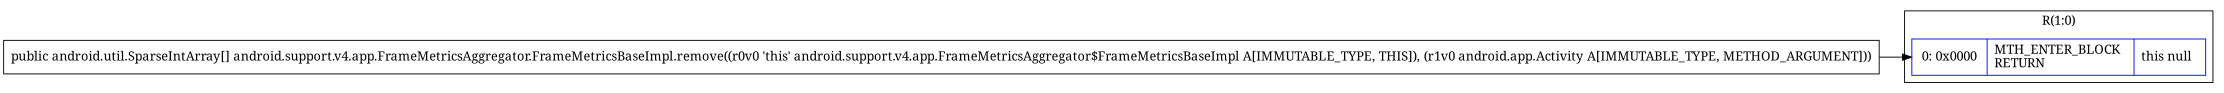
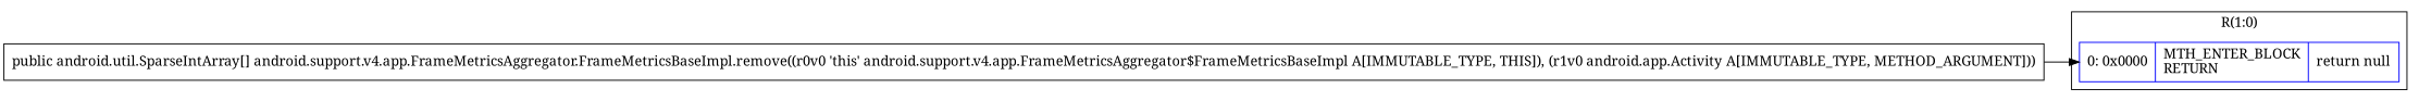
  digraph {
    rankdir=LR
    fontname="Noto Serif"
    node [shape=record fontname="Noto Serif"]
-   n1 [color=blue label="{0\:\ 0x0000|MTH_ENTER_BLOCK\lRETURN\l|this null\l}"]
+   n1 [color=blue label="{0\:\ 0x0000|MTH_ENTER_BLOCK\lRETURN\l|return null\l}"]
    n2 [label="{public android.util.SparseIntArray[] android.support.v4.app.FrameMetricsAggregator.FrameMetricsBaseImpl.remove((r0v0 'this' android.support.v4.app.FrameMetricsAggregator$FrameMetricsBaseImpl A[IMMUTABLE_TYPE, THIS]), (r1v0 android.app.Activity A[IMMUTABLE_TYPE, METHOD_ARGUMENT])) }"]
    subgraph cluster_1 {
      label="R(1:0)"
      n1
    }
    n2 -> n1 [fontname="Noto Serif"]
  }
